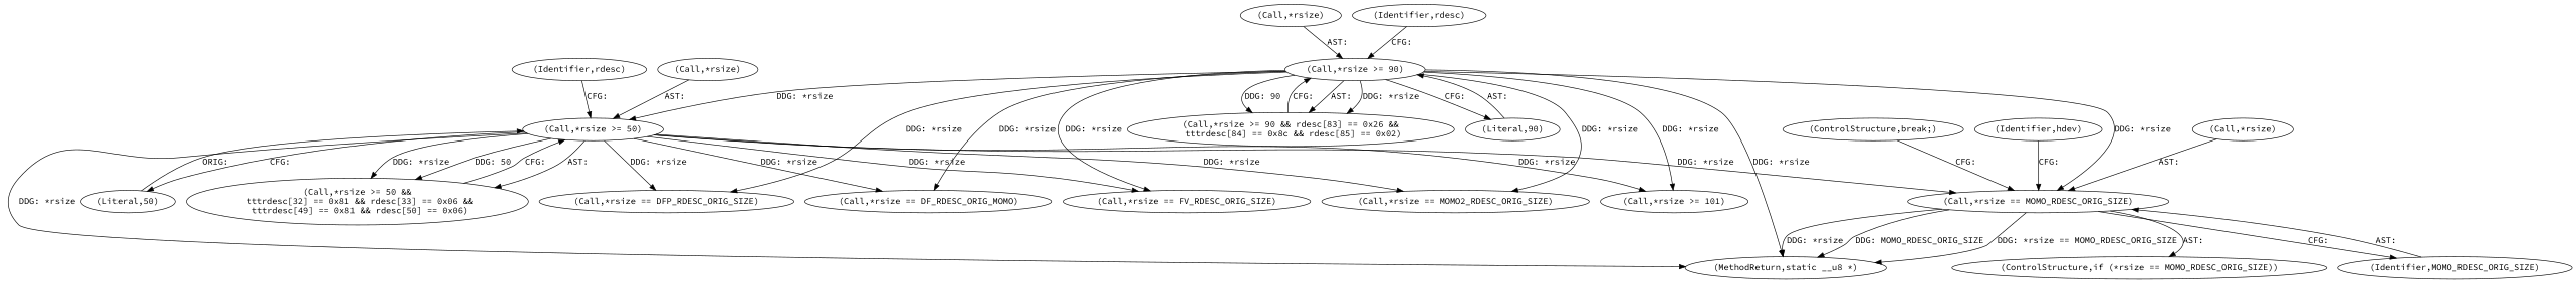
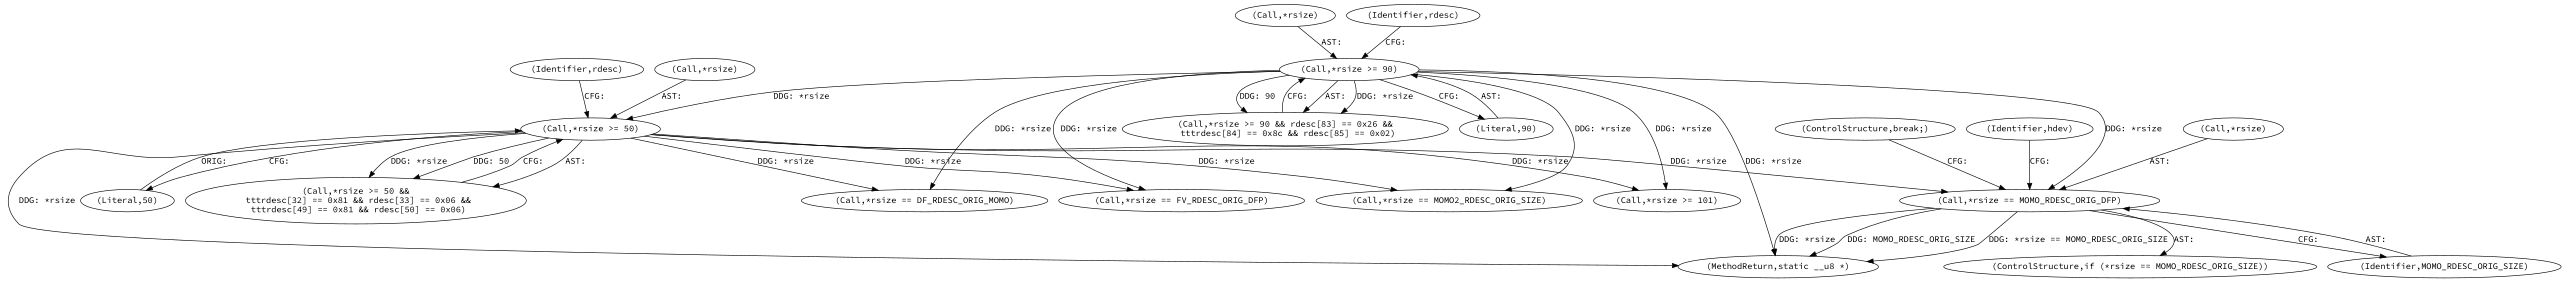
  digraph {
    fontname="Source Code Pro"
    node [fontname="Source Code Pro"]
    edge [fontname="Source Code Pro"]
-   n1 [label="(Call,*rsize == MOMO_RDESC_ORIG_SIZE)"]
+   n1 [label="(Call,*rsize == MOMO_RDESC_ORIG_DFP)"]
    n2 [label="(Identifier,MOMO_RDESC_ORIG_SIZE)"]
    n3 [label="(MethodReturn,static __u8 *)"]
    n4 [label="(ControlStructure,if (*rsize == MOMO_RDESC_ORIG_SIZE))"]
    n5 [label="(Call,*rsize >= 90)"]
    n6 [label="(Call,*rsize >= 50)"]
    n7 [label="(Call,*rsize >= 101)"]
    n8 [label="(Call,*rsize == MOMO2_RDESC_ORIG_SIZE)"]
-   n9 [label="(Call,*rsize == DFP_RDESC_ORIG_SIZE)"]
    n10 [label="(Call,*rsize >= 90 && rdesc[83] == 0x26 &&\n \t\t\trdesc[84] == 0x8c && rdesc[85] == 0x02)"]
    n11 [label="(Literal,90)"]
    n12 [label="(Call,*rsize == DF_RDESC_ORIG_MOMO)"]
-   n13 [label="(Call,*rsize == FV_RDESC_ORIG_SIZE)"]
+   n13 [label="(Call,*rsize == FV_RDESC_ORIG_DFP)"]
    n14 [label="(Call,*rsize >= 50 &&\n \t\t\trdesc[32] == 0x81 && rdesc[33] == 0x06 &&\n \t\t\trdesc[49] == 0x81 && rdesc[50] == 0x06)"]
    n15 [label="(Literal,50)"]
    n16 [label="(Call,*rsize)"]
    n17 [label="(Identifier,rdesc)"]
    n18 [label="(Identifier,hdev)"]
    n19 [label="(Identifier,rdesc)"]
    n20 [label="(Call,*rsize)"]
    n21 [label="(Call,*rsize)"]
    n22 [label="(ControlStructure,break;)"]
    n1 -> n2 [label="CFG: "]
    n1 -> n3 [label="DDG: *rsize == MOMO_RDESC_ORIG_SIZE"]
    n1 -> n3 [label="DDG: *rsize"]
    n1 -> n3 [label="DDG: MOMO_RDESC_ORIG_SIZE"]
    n1 -> n4 [label="AST: "]
    n2 -> n1 [label="AST: "]
    n5 -> n1 [label="DDG: *rsize"]
    n5 -> n3 [label="DDG: *rsize"]
    n5 -> n6 [label="DDG: *rsize"]
    n5 -> n7 [label="DDG: *rsize"]
    n5 -> n8 [label="DDG: *rsize"]
-   n5 -> n9 [label="DDG: *rsize"]
    n5 -> n10 [label="AST: "]
    n5 -> n10 [label="DDG: *rsize"]
    n5 -> n10 [label="DDG: 90"]
    n5 -> n11 [label="CFG: "]
    n5 -> n12 [label="DDG: *rsize"]
    n5 -> n13 [label="DDG: *rsize"]
    n6 -> n1 [label="DDG: *rsize"]
    n6 -> n3 [label="DDG: *rsize"]
    n6 -> n7 [label="DDG: *rsize"]
    n6 -> n8 [label="DDG: *rsize"]
-   n6 -> n9 [label="DDG: *rsize"]
    n6 -> n12 [label="DDG: *rsize"]
    n6 -> n13 [label="DDG: *rsize"]
    n6 -> n14 [label="AST: "]
    n6 -> n14 [label="DDG: *rsize"]
    n6 -> n14 [label="DDG: 50"]
    n6 -> n15 [label="CFG: "]
    n10 -> n5 [label="CFG: "]
    n11 -> n5 [label="AST: "]
    n14 -> n6 [label="CFG: "]
    n15 -> n6 [label="ORIG: "]
    n16 -> n5 [label="AST: "]
    n17 -> n6 [label="CFG: "]
    n18 -> n1 [label="CFG: "]
    n19 -> n5 [label="CFG: "]
    n20 -> n6 [label="AST: "]
    n21 -> n1 [label="AST: "]
    n22 -> n1 [label="CFG: "]
  }
